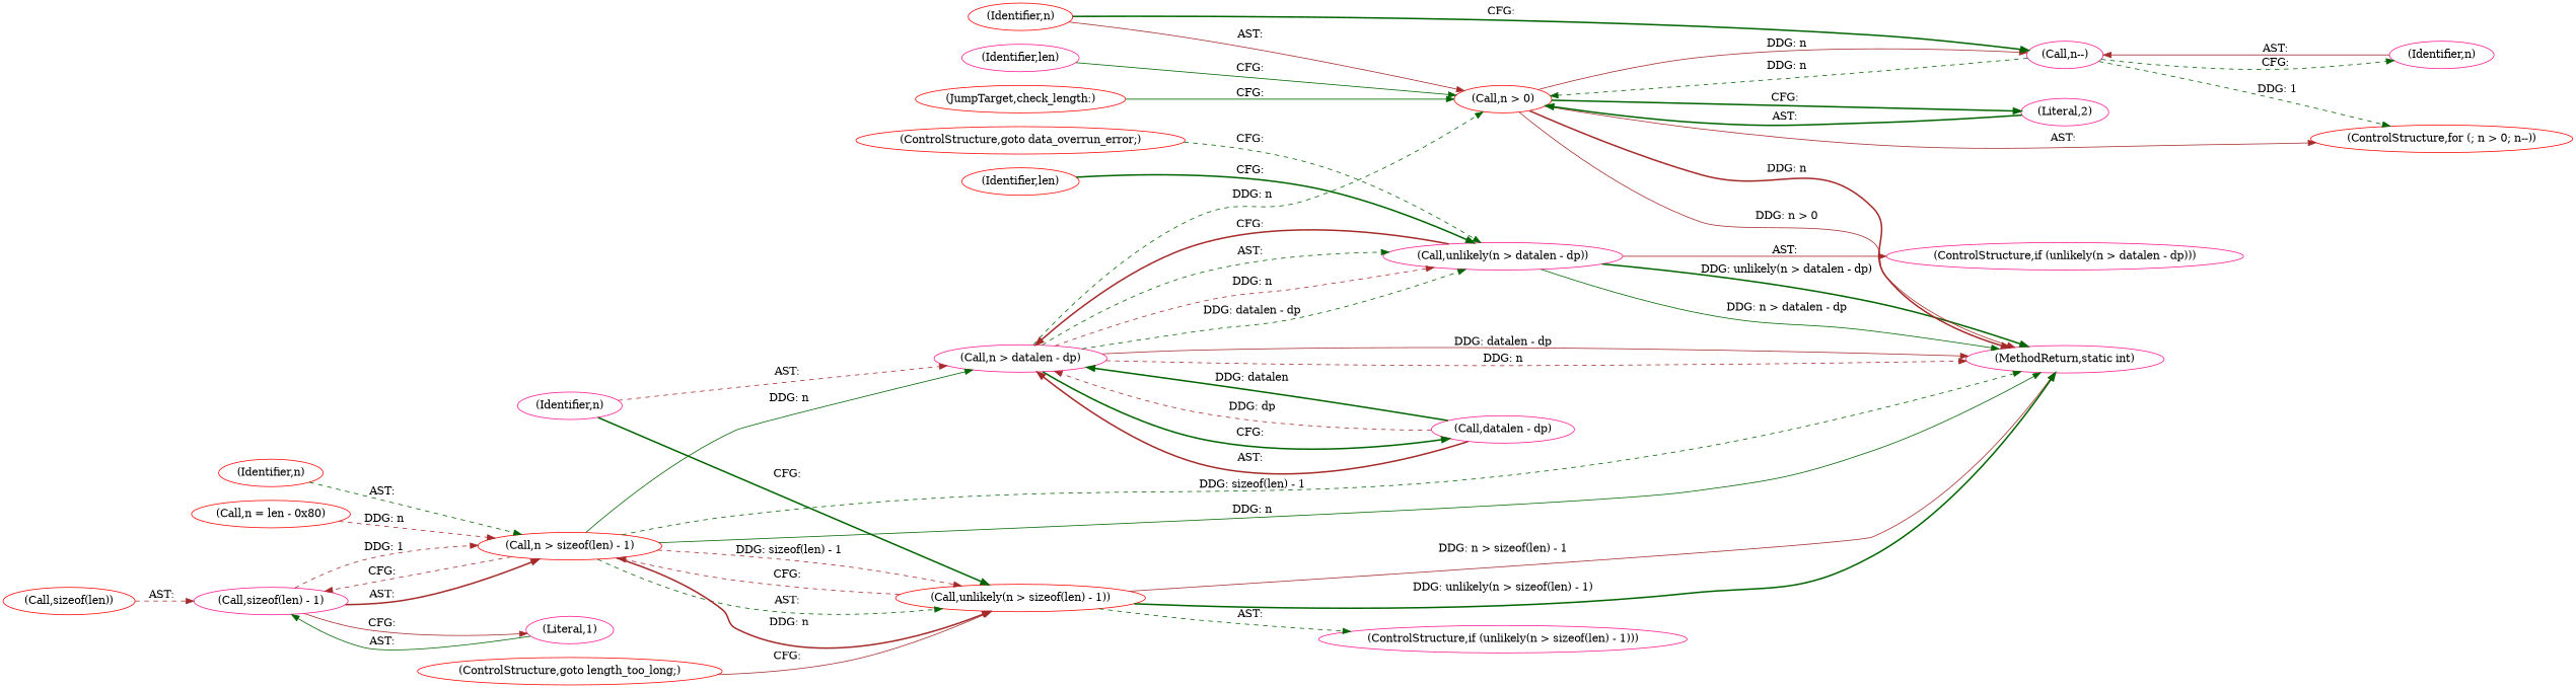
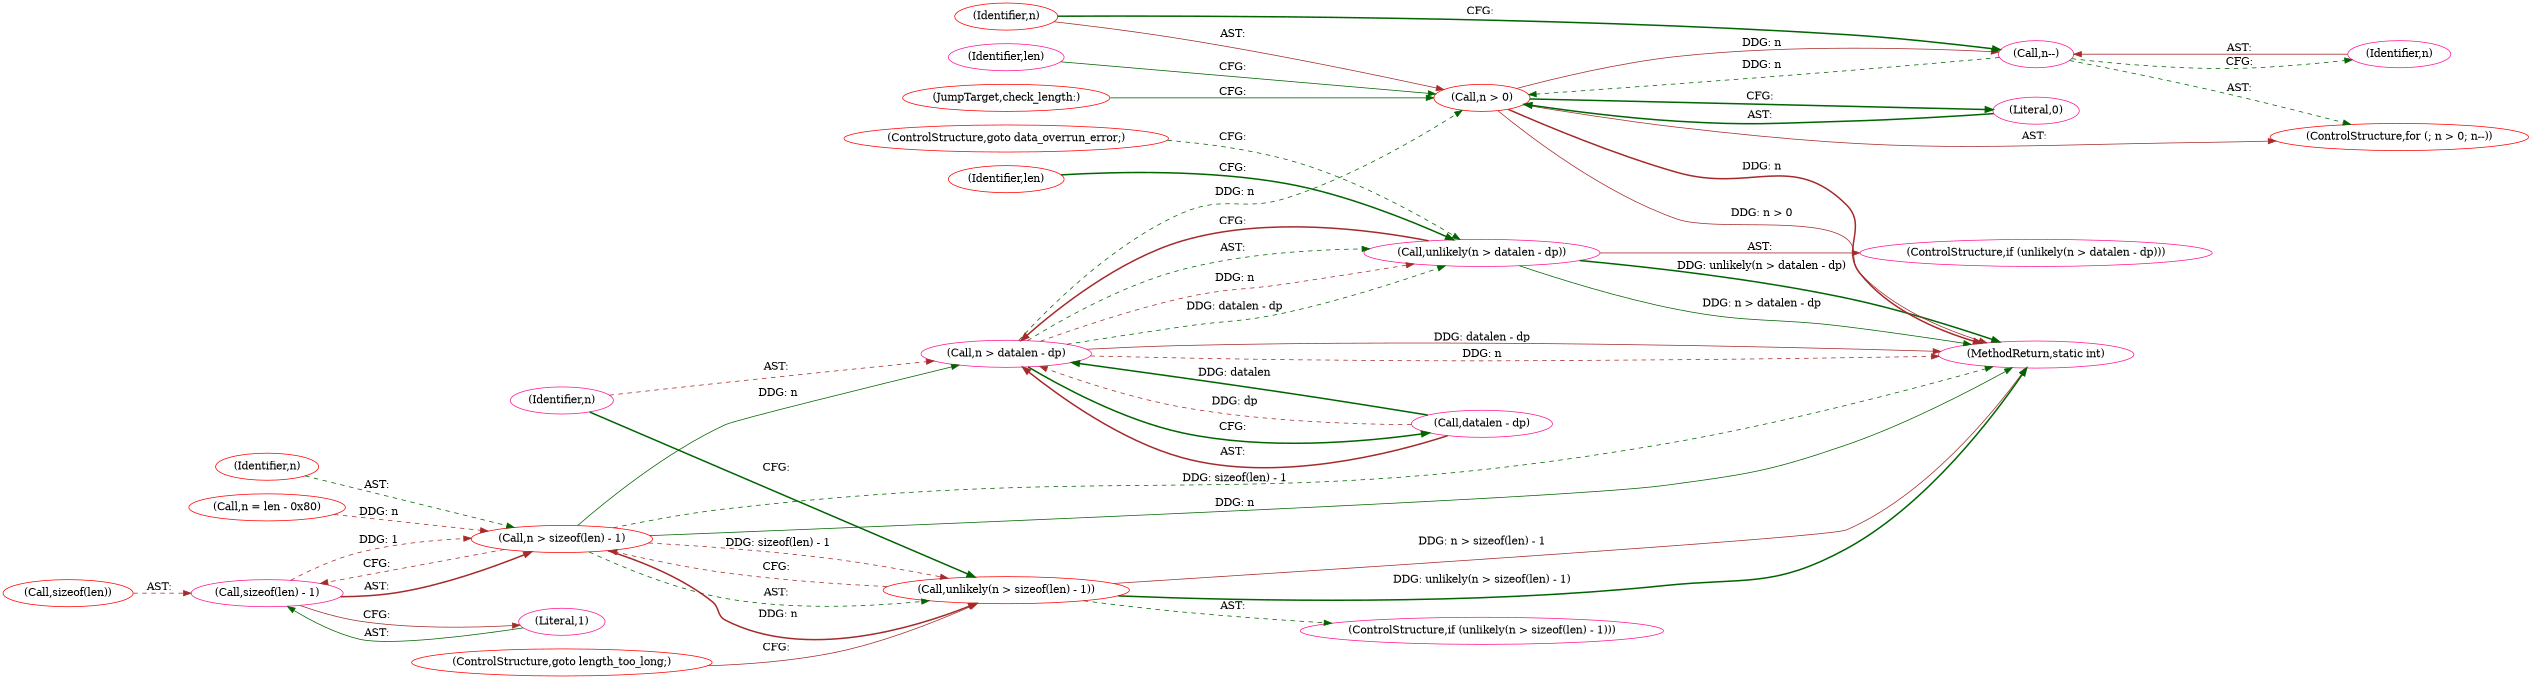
  digraph {
    rankdir=LR
    node [color=deeppink]
    edge [color=darkgreen style=dashed]
    n1 [label="(Call,sizeof(len) - 1)"]
    n2 [color=red label="(Call,n > sizeof(len) - 1)"]
    n3 [label="(Literal,1)"]
    n4 [color=red label="(Call,unlikely(n > sizeof(len) - 1))"]
    n5 [label="(Call,n > datalen - dp)"]
    n6 [label="(MethodReturn,static int)"]
    n7 [label="(ControlStructure,if (unlikely(n > sizeof(len) - 1)))"]
    n8 [label="(Call,unlikely(n > datalen - dp))"]
    n9 [color=red label="(Call,n > 0)"]
    n10 [label="(Call,datalen - dp)"]
    n11 [label="(ControlStructure,if (unlikely(n > datalen - dp)))"]
    n12 [label="(Call,n--)"]
    n13 [color=red label="(ControlStructure,for (; n > 0; n--))"]
-   n14 [label="(Literal,2)"]
+   n14 [label="(Literal,0)"]
    n15 [label="(Identifier,n)"]
    n16 [color=red label="(Identifier,len)"]
    n17 [color=red label="(Identifier,n)"]
    n18 [color=red label="(JumpTarget,check_length:)"]
    n19 [color=red label="(Identifier,n)"]
    n20 [color=red label="(ControlStructure,goto data_overrun_error;)"]
    n21 [label="(Identifier,len)"]
    n22 [color=red label="(ControlStructure,goto length_too_long;)"]
    n23 [color=red label="(Call,n = len - 0x80)"]
    n24 [color=red label="(Call,sizeof(len))"]
    n25 [label="(Identifier,n)"]
    n1 -> n2 [color=brown label="AST: " style=bold]
    n1 -> n2 [color=brown label="DDG: 1"]
    n1 -> n3 [color=brown label="CFG: " style=solid]
    n2 -> n1 [color=brown label="CFG: "]
    n2 -> n4 [label="AST: "]
    n2 -> n4 [color=brown label="DDG: n" style=bold]
    n2 -> n4 [color=brown label="DDG: sizeof(len) - 1"]
    n2 -> n5 [label="DDG: n" style=solid]
    n2 -> n6 [label="DDG: sizeof(len) - 1"]
    n2 -> n6 [label="DDG: n" style=solid]
    n3 -> n1 [label="AST: " style=solid]
    n4 -> n2 [color=brown label="CFG: "]
    n4 -> n6 [color=brown label="DDG: n > sizeof(len) - 1" style=solid]
    n4 -> n6 [label="DDG: unlikely(n > sizeof(len) - 1)" style=bold]
    n4 -> n7 [label="AST: "]
    n5 -> n6 [color=brown label="DDG: datalen - dp" style=solid]
    n5 -> n6 [color=brown label="DDG: n"]
    n5 -> n8 [label="AST: "]
    n5 -> n8 [color=brown label="DDG: n"]
    n5 -> n8 [label="DDG: datalen - dp"]
    n5 -> n9 [label="DDG: n"]
    n5 -> n10 [label="CFG: " style=bold]
    n8 -> n5 [color=brown label="CFG: " style=bold]
    n8 -> n6 [label="DDG: n > datalen - dp" style=solid]
    n8 -> n6 [label="DDG: unlikely(n > datalen - dp)" style=bold]
    n8 -> n11 [color=brown label="AST: " style=solid]
    n9 -> n6 [color=brown label="DDG: n" style=bold]
    n9 -> n6 [color=brown label="DDG: n > 0" style=solid]
    n9 -> n12 [color=brown label="DDG: n" style=solid]
    n9 -> n13 [color=brown label="AST: " style=solid]
    n9 -> n14 [label="CFG: " style=bold]
    n10 -> n5 [color=brown label="AST: " style=bold]
    n10 -> n5 [label="DDG: datalen" style=bold]
    n10 -> n5 [color=brown label="DDG: dp"]
    n12 -> n9 [label="DDG: n"]
-   n12 -> n13 [label="DDG: 1"]
+   n12 -> n13 [label="AST: "]
    n12 -> n15 [label="CFG: "]
    n14 -> n9 [label="AST: " style=bold]
    n15 -> n12 [color=brown label="AST: " style=solid]
    n16 -> n8 [label="CFG: " style=bold]
    n17 -> n9 [color=brown label="AST: " style=solid]
    n17 -> n12 [label="CFG: " style=bold]
    n18 -> n9 [label="CFG: " style=solid]
    n19 -> n2 [label="AST: "]
    n20 -> n8 [label="CFG: "]
    n21 -> n9 [label="CFG: " style=solid]
    n22 -> n4 [color=brown label="CFG: " style=solid]
    n23 -> n2 [color=brown label="DDG: n"]
    n24 -> n1 [color=brown label="AST: "]
    n25 -> n4 [label="CFG: " style=bold]
    n25 -> n5 [color=brown label="AST: "]
  }
